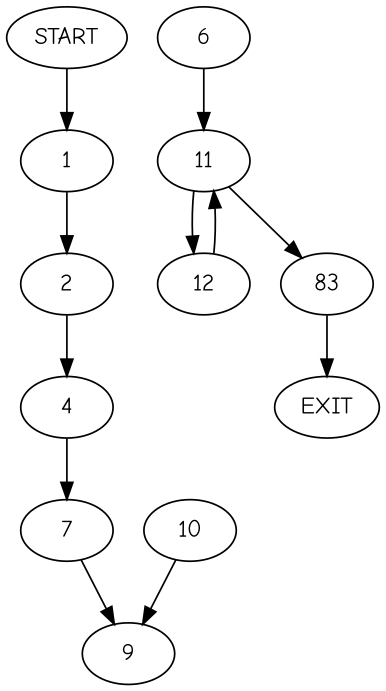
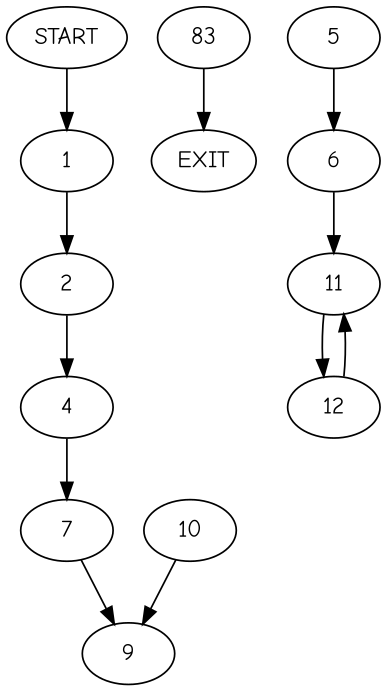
  digraph {
    fontname="Comic Neue"
    node [fontname="Comic Neue"]
    edge [fontname="Comic Neue"]
    n1 [label=START]
    1
    2
    n4 [label=EXIT]
    4
    7
+   5
    6
    11
    9
    12
    n12 [label=83]
    10
    n1 -> 1
    1 -> 2
    2 -> 4
    4 -> 7
    7 -> 9
+   5 -> 6
    6 -> 11
    11 -> 12
-   11 -> n12
    12 -> 11
    n12 -> n4
    10 -> 9
  }
